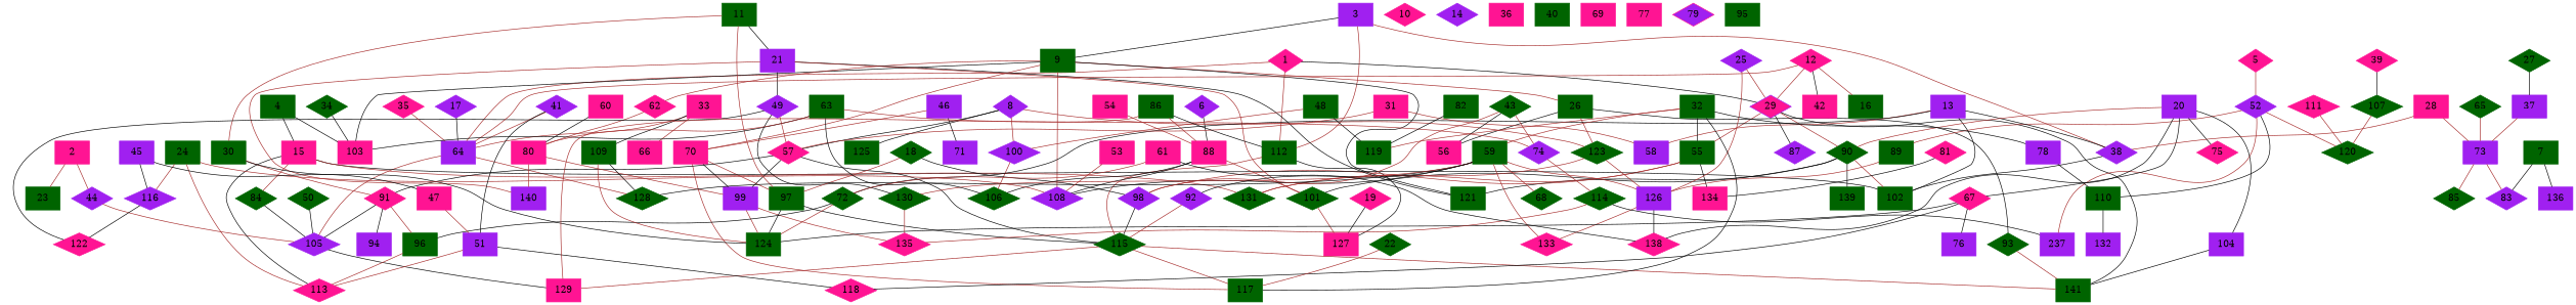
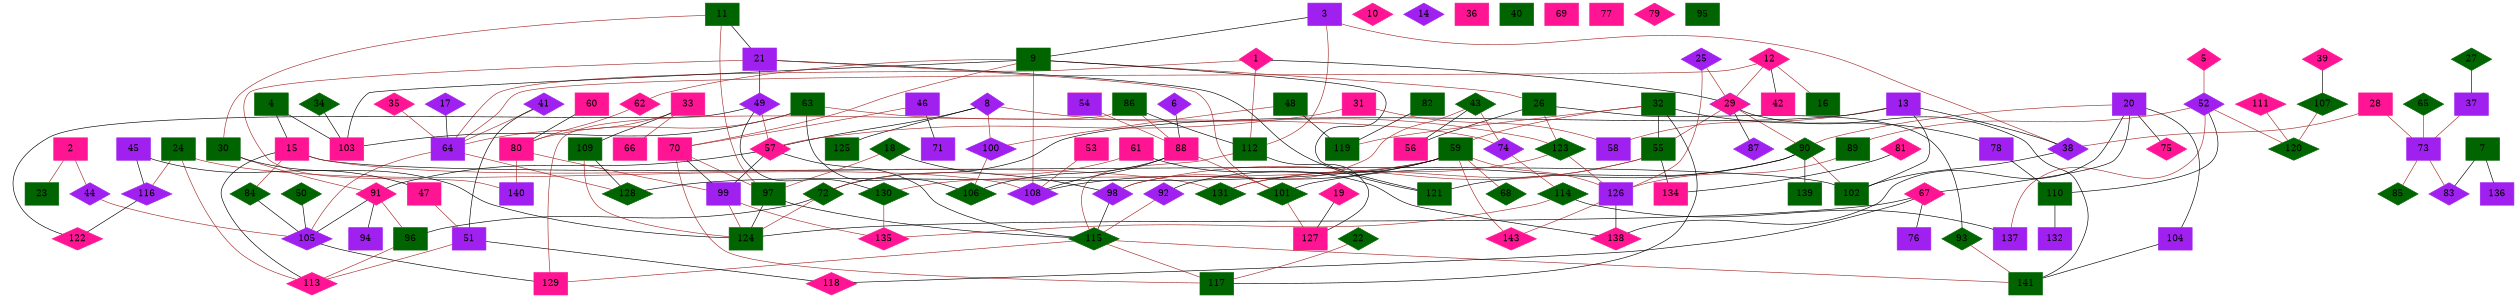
  graph {
    node [color=darkgreen shape=box style=filled]
    edge [color=brown]
    1 [color=deeppink shape=diamond]
    29 [color=purple fillcolor=deeppink shape=diamond]
    64 [color=purple]
    112
    90 [shape=diamond]
    55
    87 [color=purple shape=diamond]
    141
    105 [color=purple shape=diamond]
    128 [shape=diamond]
    127 [color=deeppink]
    115 [shape=diamond]
    2 [color=deeppink]
    23
    44 [color=purple shape=diamond]
    3 [color=purple]
    9
    38 [color=purple shape=diamond]
    103 [color=deeppink]
    26
    62 [color=deeppink shape=diamond]
    70 [color=deeppink]
    108 [color=purple shape=diamond]
    121
    102
    15 [color=deeppink]
    4
    84 [shape=diamond]
    113 [color=deeppink shape=diamond]
    131 [shape=diamond]
    5 [color=deeppink shape=diamond]
    52 [color=purple shape=diamond]
    89
    110
    120 [shape=diamond]
-   137 [color=purple label=237]
+   137 [color=purple]
    6 [color=purple shape=diamond]
    88 [color=deeppink]
    101 [shape=diamond]
    106 [shape=diamond]
    83 [color=purple shape=diamond]
    7
    136 [color=purple]
    8 [color=purple shape=diamond]
    57 [color=deeppink shape=diamond]
    100 [color=purple shape=diamond]
    123 [shape=diamond]
    125
    91 [color=deeppink shape=diamond]
    99 [color=purple]
    126 [color=purple]
    56 [color=deeppink]
    93 [shape=diamond]
    80 [color=deeppink]
    97
    117
    10 [color=deeppink shape=diamond]
    21 [color=purple]
    11
    30
    49 [color=purple shape=diamond]
    140 [color=purple]
    124
    12 [color=deeppink shape=diamond]
    16
    42 [color=deeppink]
    13 [color=purple]
    58 [color=purple]
    72 [shape=diamond]
    96
    14 [color=purple shape=diamond]
    17 [color=purple shape=diamond]
    18 [shape=diamond]
    98 [color=purple shape=diamond]
    19 [color=deeppink shape=diamond]
    20 [color=purple]
    67 [color=deeppink shape=diamond]
    75 [color=deeppink shape=diamond]
    104 [color=purple]
    138 [color=deeppink shape=diamond]
    118 [color=deeppink shape=diamond]
    76 [color=purple]
    139
    122 [color=deeppink shape=diamond]
    130 [shape=diamond]
    22 [shape=diamond]
    24
    116 [color=purple shape=diamond]
    25 [color=purple shape=diamond]
-   133 [color=deeppink shape=diamond]
+   133 [color=deeppink shape=diamond label=143]
    27 [shape=diamond]
    37 [color=purple]
    73 [color=purple]
    28 [color=deeppink]
    85 [shape=diamond]
    134 [color=deeppink]
    94 [color=purple]
    31 [color=deeppink]
    32
    59
    78 [color=purple]
    119
    68 [shape=diamond]
    92 [color=purple shape=diamond]
    33 [color=deeppink]
    66 [color=deeppink]
    109
    34 [shape=diamond]
    35 [color=deeppink shape=diamond]
    36 [color=deeppink]
    39 [color=deeppink shape=diamond]
    107 [shape=diamond]
    40
    41 [color=purple shape=diamond]
    51 [color=purple]
    43 [shape=diamond]
    74 [color=purple shape=diamond]
    114 [shape=diamond]
    129 [color=deeppink]
    45 [color=purple]
    47 [color=deeppink]
    46 [color=purple]
    71 [color=purple]
    48
    135 [color=deeppink shape=diamond]
    50 [shape=diamond]
    132 [color=purple]
    53 [color=deeppink]
-   54 [color=deeppink]
+   54 [color=deeppink fillcolor=purple]
    60 [color=deeppink]
    61 [color=deeppink]
    63
    65 [shape=diamond]
    69 [color=deeppink]
    77 [color=deeppink]
-   79 [color=deeppink shape=diamond fillcolor=purple]
+   79 [color=deeppink shape=diamond]
    81 [color=deeppink shape=diamond]
    82
    86
    95
    111 [color=deeppink shape=diamond]
    1 -- 29 [color=black]
    1 -- 64
    1 -- 112
    29 -- 90
    29 -- 55
    29 -- 87 [color=black]
    29 -- 141 [color=black]
    64 -- 105
    64 -- 128
    112 -- 127 [color=black]
    112 -- 115
    90 -- 121 [color=black]
    90 -- 102
    90 -- 101 [color=black]
    90 -- 139 [color=black]
    55 -- 131
    55 -- 98
    55 -- 134 [color=black]
    105 -- 129 [color=black]
    115 -- 141
    115 -- 117
    115 -- 129
    2 -- 23
    2 -- 44
    44 -- 105
    3 -- 112
    3 -- 9 [color=black]
    3 -- 38
    9 -- 103 [color=black]
    9 -- 26
    9 -- 62
    9 -- 70
    9 -- 108
    9 -- 121 [color=black]
    38 -- 102 [color=black]
    26 -- 123
    26 -- 56 [color=black]
    26 -- 93 [color=black]
    62 -- 80
    70 -- 99 [color=black]
    70 -- 97
    70 -- 117
    15 -- 102 [color=black]
    15 -- 84
    15 -- 113 [color=black]
    15 -- 131
    4 -- 103 [color=black]
    4 -- 15 [color=black]
    84 -- 105 [color=black]
    5 -- 52
    52 -- 89
    52 -- 110 [color=black]
    52 -- 120
    52 -- 137
    89 -- 126
    110 -- 132 [color=black]
    6 -- 88 [color=black]
    88 -- 108 [color=black]
    88 -- 101
    88 -- 106 [color=black]
    101 -- 127
    7 -- 83 [color=black]
    7 -- 136 [color=black]
    8 -- 57 [color=black]
    8 -- 100
    8 -- 123
    8 -- 125 [color=black]
    57 -- 115 [color=black]
    57 -- 91 [color=black]
    57 -- 99 [color=black]
    100 -- 106
    123 -- 131
    123 -- 126
    91 -- 105 [color=black]
    91 -- 96
    91 -- 94 [color=black]
    99 -- 124
    99 -- 135
    126 -- 138 [color=black]
    126 -- 133
    93 -- 141
    80 -- 99
    80 -- 140
    97 -- 115 [color=black]
    97 -- 124 [color=black]
    21 -- 121 [color=black]
    21 -- 101
    21 -- 49 [color=black]
    21 -- 140
    11 -- 97
    11 -- 21 [color=black]
    11 -- 30
    30 -- 91
    30 -- 124 [color=black]
    49 -- 57
    49 -- 122 [color=black]
    49 -- 130 [color=black]
    12 -- 29
    12 -- 64
    12 -- 16
    12 -- 42 [color=black]
    13 -- 38 [color=black]
    13 -- 102 [color=black]
    13 -- 58
    13 -- 72 [color=black]
    72 -- 124
    72 -- 96 [color=black]
    96 -- 113
    17 -- 64 [color=black]
    18 -- 97
    18 -- 98 [color=black]
    98 -- 115 [color=black]
    19 -- 127 [color=black]
    20 -- 90
    20 -- 67 [color=black]
    20 -- 75 [color=black]
    20 -- 104 [color=black]
    20 -- 138 [color=black]
    67 -- 124 [color=black]
    67 -- 118 [color=black]
    67 -- 76 [color=black]
    104 -- 141 [color=black]
    130 -- 135
    22 -- 117
    24 -- 108
    24 -- 113
    24 -- 116
    116 -- 122 [color=black]
    25 -- 29
    25 -- 126
    27 -- 37 [color=black]
    37 -- 73
    73 -- 83
    73 -- 85
    28 -- 38
    28 -- 73
    31 -- 57
    31 -- 58
    32 -- 55 [color=black]
    32 -- 117 [color=black]
    32 -- 59
    32 -- 78 [color=black]
    32 -- 119
    59 -- 128 [color=black]
    59 -- 108 [color=black]
    59 -- 126
    59 -- 130
    59 -- 133
    59 -- 68
    59 -- 92 [color=black]
    78 -- 110 [color=black]
    92 -- 115
    33 -- 64
    33 -- 66
    33 -- 109 [color=black]
    109 -- 128 [color=black]
    109 -- 124
    34 -- 103 [color=black]
    35 -- 64
    39 -- 107 [color=black]
    107 -- 120
    41 -- 64
    41 -- 51 [color=black]
    51 -- 113
    51 -- 118 [color=black]
    43 -- 56 [color=black]
    43 -- 98
    43 -- 74
    74 -- 114
    114 -- 137 [color=black]
    114 -- 135
    45 -- 116 [color=black]
    45 -- 47 [color=black]
    47 -- 51
    46 -- 70
    46 -- 71 [color=black]
    48 -- 100
    48 -- 119 [color=black]
    50 -- 105 [color=black]
    53 -- 108
    54 -- 88
    60 -- 80 [color=black]
    61 -- 72
    61 -- 138 [color=black]
    63 -- 103 [color=black]
    63 -- 106 [color=black]
    63 -- 80
    63 -- 74
    65 -- 73
    81 -- 134 [color=black]
    82 -- 119 [color=black]
    86 -- 112 [color=black]
    86 -- 88
    86 -- 129
    111 -- 120
  }
